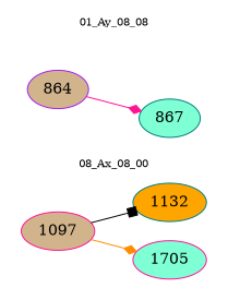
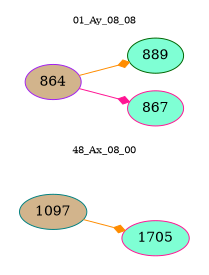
  digraph {
    rankdir=LR
    node [color=teal fillcolor=aquamarine style=filled]
    edge [arrowhead=diamond color=darkorange]
-   n1 [color=deeppink fillcolor=tan label=1097]
+   n1 [fillcolor=tan label=1097]
    n2 [color=deeppink label=1705]
-   n3 [fillcolor=orange label=1132]
    n4 [color=purple fillcolor=tan label=864]
-   n5 [label=867]
+   n5 [color=deeppink label=867]
+   n6 [color=darkgreen label=889]
    subgraph cluster_1 {
      color=white
      fontsize=10
-     label="08_Ax_08_00"
+     label="48_Ax_08_00"
      n1
      n2
-     n3
    }
    subgraph cluster_2 {
      color=white
      fontsize=10
      label="01_Ay_08_08"
      n4
      n5
+     n6
    }
    n1 -> n2
-   n1 -> n3 [arrowhead=box color=black]
    n4 -> n5 [color=deeppink]
+   n4 -> n6
  }
